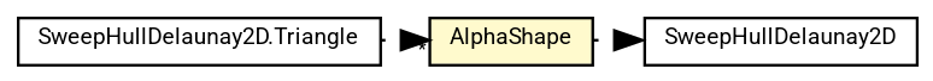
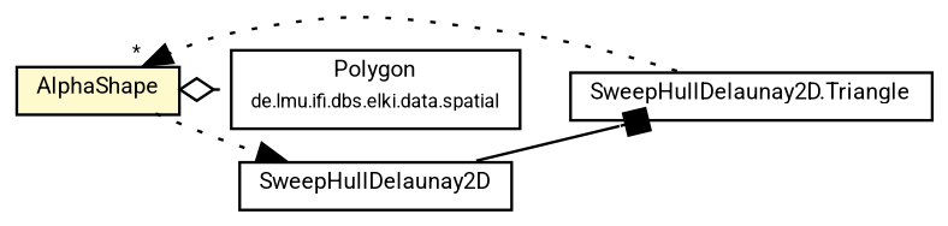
  digraph {
    fontname="Liberation Sans"
    nodesep=0.15
    rankdir=LR
    ranksep=0.25
    node [fontcolor=black fontname="Liberation Sans" fontsize=8 margin=0 shape=plaintext]
    edge [arrowhead=normal color=black fontname="Liberation Sans" fontsize=7 labelfontname=Roboto labelfontsize=7 style=dotted weight=1]
+   n1 [height=0 label=<<table title="de.lmu.ifi.dbs.elki.data.spatial.Polygon" border="0" cellborder="1" cellspacing="0" cellpadding="2" href="../../data/spatial/Polygon.html" target="_parent"> 		<tr><td><table border="0" cellspacing="0" cellpadding="1"> 		<tr><td align="center" balign="center"> <font face="Roboto">Polygon</font> </td></tr> 		<tr><td align="center" balign="center"> <font face="Roboto" point-size="7.0">de.lmu.ifi.dbs.elki.data.spatial</font> </td></tr> 		</table></td></tr> 		</table>> width=0]
    n2 [height=0 label=<<table title="de.lmu.ifi.dbs.elki.math.geometry.SweepHullDelaunay2D" border="0" cellborder="1" cellspacing="0" cellpadding="2" href="SweepHullDelaunay2D.html" target="_parent"> 		<tr><td><table border="0" cellspacing="0" cellpadding="1"> 		<tr><td align="center" balign="center"> <font face="Roboto">SweepHullDelaunay2D</font> </td></tr> 		</table></td></tr> 		</table>> width=0]
    n3 [height=0 label=<<table title="de.lmu.ifi.dbs.elki.math.geometry.SweepHullDelaunay2D.Triangle" border="0" cellborder="1" cellspacing="0" cellpadding="2" href="SweepHullDelaunay2D.Triangle.html" target="_parent"> 		<tr><td><table border="0" cellspacing="0" cellpadding="1"> 		<tr><td align="center" balign="center"> <font face="Roboto">SweepHullDelaunay2D.Triangle</font> </td></tr> 		</table></td></tr> 		</table>> width=0]
    n4 [height=0 label=<<table title="de.lmu.ifi.dbs.elki.math.geometry.AlphaShape" border="0" cellborder="1" cellspacing="0" cellpadding="2" bgcolor="lemonChiffon" href="AlphaShape.html" target="_parent"> 		<tr><td><table border="0" cellspacing="0" cellpadding="1"> 		<tr><td align="center" balign="center"> <font face="Roboto">AlphaShape</font> </td></tr> 		</table></td></tr> 		</table>> width=0]
+   n2 -> n3 [arrowhead=box headlabel="*" style=solid]
    n3 -> n4 [headlabel="*"]
+   n4 -> n1 [arrowhead=none arrowtail=ediamond dir=back weight=4]
    n4 -> n2 [weight=2]
  }
